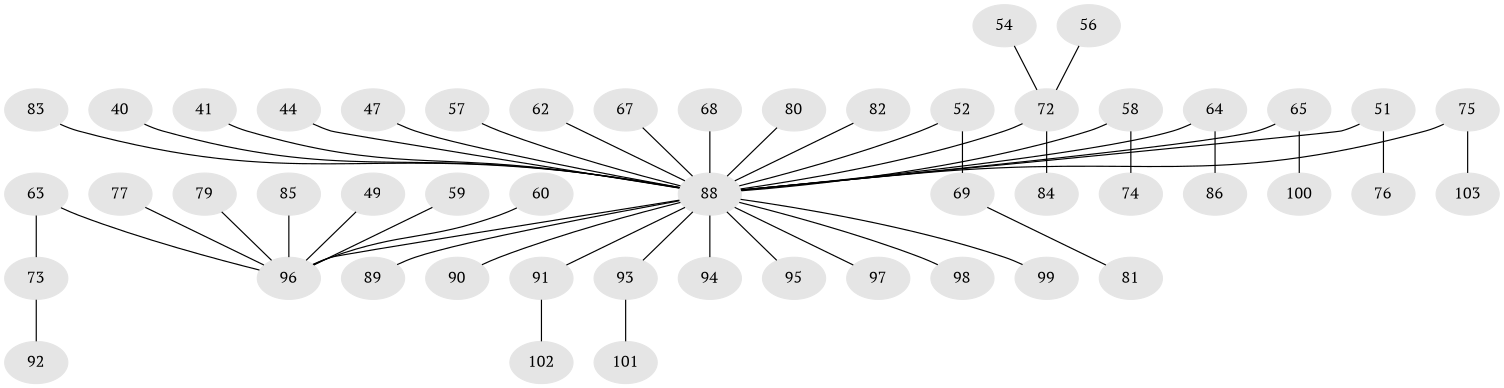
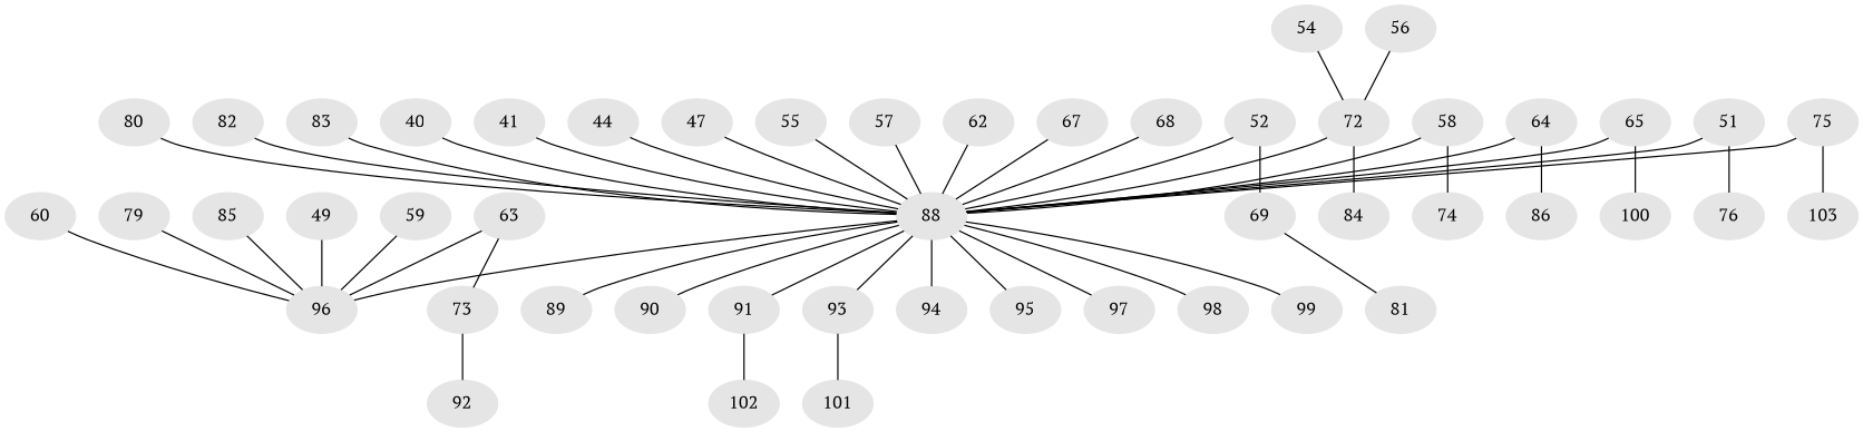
  graph {
    fontname="PT Serif"
    node [color=gray90 fontname="PT Serif" style=filled]
    edge [fontname="PT Serif"]
    88 [super="+51+87"]
    96 [super="+16+5+48+8+11+18+26"]
    89
    90
    91
    93 [super="+34"]
    94
    95
    97
    98
    99
    40
    41
    44
    47
    49
    52
    69
    81
    72 [super="+25+27+42+37"]
    84
    54
+   55
    56
    57
    58
    74
    59
    60
    62
    63
    73
    92
    64
    86
    65
    100
    67
    68
    n40 [label=51]
    76
    75 [super="+36+45"]
    103
-   77
    79
    80
    82
    83
    85
    102
    101
    88 -- 96
    88 -- 89
    88 -- 90
    88 -- 91
    88 -- 93
    88 -- 94
    88 -- 95
    88 -- 97
    88 -- 98
    88 -- 99
    91 -- 102
    93 -- 101
    40 -- 88
    41 -- 88
    44 -- 88
    47 -- 88
    49 -- 96
    52 -- 88
    52 -- 69
    69 -- 81
    72 -- 88
    72 -- 84
    54 -- 72
+   55 -- 88
    56 -- 72
    57 -- 88
    58 -- 88
    58 -- 74
    59 -- 96
    60 -- 96
    62 -- 88
    63 -- 96
    63 -- 73
    73 -- 92
    64 -- 88
    64 -- 86
    65 -- 88
    65 -- 100
    67 -- 88
    68 -- 88
    n40 -- 88
    n40 -- 76
    75 -- 88
    75 -- 103
-   77 -- 96
    79 -- 96
    80 -- 88
    82 -- 88
    83 -- 88
    85 -- 96
  }
